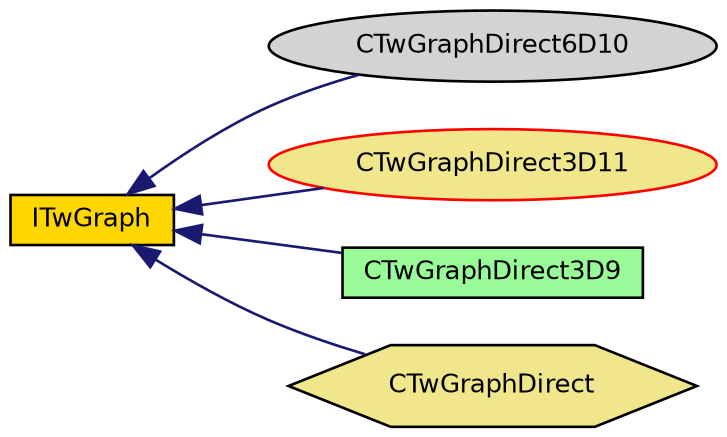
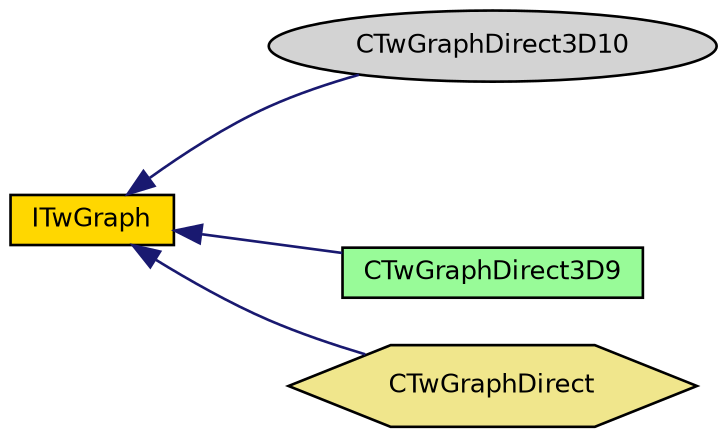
  digraph {
    rankdir=LR
    node [color=black fillcolor=khaki fontname=Helvetica fontsize=10 shape=box style=filled]
    edge [color=midnightblue dir=back fontname=Helvetica fontsize=10 labelfontname=Helvetica labelfontsize=10 style=solid]
    n1 [fillcolor=gold fontcolor=black height=0.2 label=ITwGraph width=0.4]
-   n2 [fillcolor=lightgrey height=0.2 label=CTwGraphDirect6D10 shape=ellipse width=0.4]
-   n3 [color=red height=0.2 label=CTwGraphDirect3D11 shape=ellipse width=0.4]
+   n2 [fillcolor=lightgrey height=0.2 label=CTwGraphDirect3D10 shape=ellipse width=0.4]
    n4 [fillcolor=palegreen height=0.2 label=CTwGraphDirect3D9 width=0.4]
    n5 [height=0.2 label=CTwGraphDirect shape=hexagon width=0.4]
    n1 -> n2
-   n1 -> n3
    n1 -> n4
    n1 -> n5
  }
